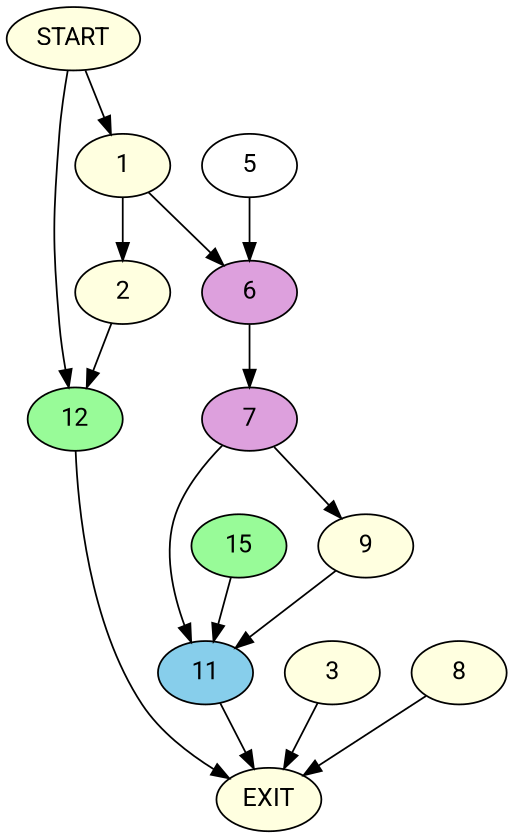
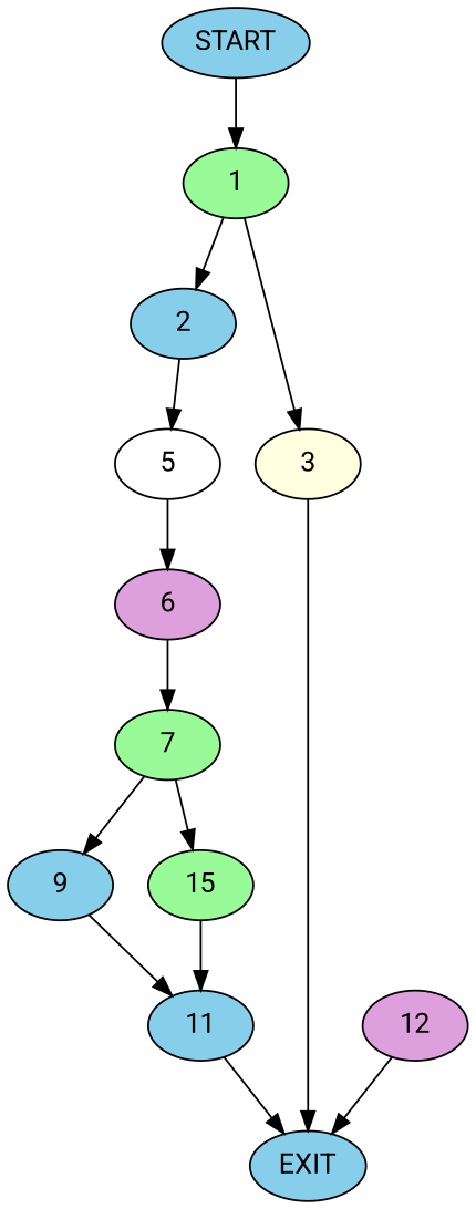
  digraph {
    fontname=Roboto
    node [fillcolor=skyblue fontname=Roboto style=filled]
    edge [fontname=Roboto]
-   n1 [fillcolor=lightyellow label=START]
-   1 [fillcolor=lightyellow]
-   12 [fillcolor=palegreen]
-   2 [fillcolor=lightyellow]
+   n1 [label=START]
+   1 [fillcolor=palegreen]
+   12 [fillcolor=plum]
+   2
    3 [fillcolor=lightyellow]
-   n6 [fillcolor=lightyellow label=EXIT]
+   n6 [label=EXIT]
    5 [fillcolor=white]
    6 [fillcolor=plum]
-   7 [fillcolor=plum]
-   9 [fillcolor=lightyellow]
+   7 [fillcolor=palegreen]
+   9
    n11 [fillcolor=palegreen label=15]
-   8 [fillcolor=lightyellow]
    11
    n1 -> 1
-   n1 -> 12
    1 -> 2
-   1 -> 6
+   1 -> 3
    12 -> n6
-   2 -> 12
+   2 -> 5
    3 -> n6
    5 -> 6
    6 -> 7
    7 -> 9
-   7 -> 11
+   7 -> n11
    9 -> 11
    n11 -> 11
-   8 -> n6
    11 -> n6
  }
